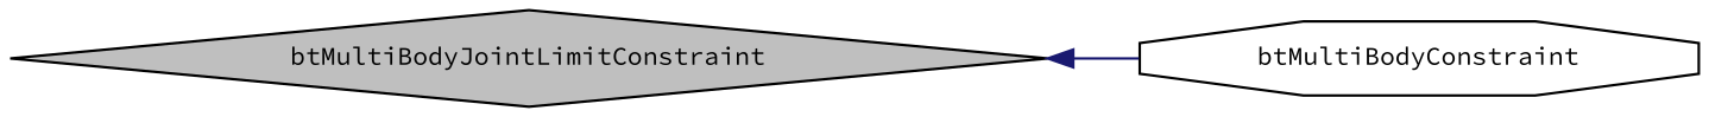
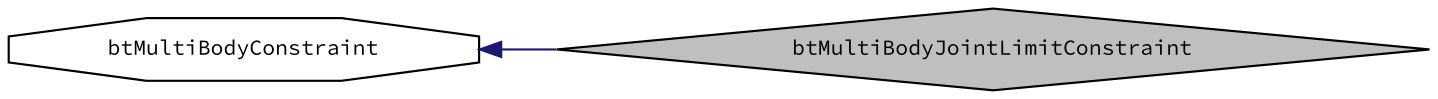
  digraph {
    rankdir=LR
    fontname="Source Code Pro"
    node [color=black fontname="Source Code Pro" fontsize=10 style=filled]
    n1 [fillcolor=grey75 fontcolor=black height=0.2 label=btMultiBodyJointLimitConstraint shape=diamond width=0.4]
    n2 [fillcolor=white height=0.2 label=btMultiBodyConstraint shape=octagon width=0.4]
-   n1 -> n2 [color=midnightblue dir=back fontname="Source Code Pro" fontsize=10 labelfontname=Helvetica labelfontsize=10 style=solid]
+   n2 -> n1 [color=midnightblue dir=back fontname="Source Code Pro" fontsize=10 labelfontname=Helvetica labelfontsize=10 style=solid]
  }
